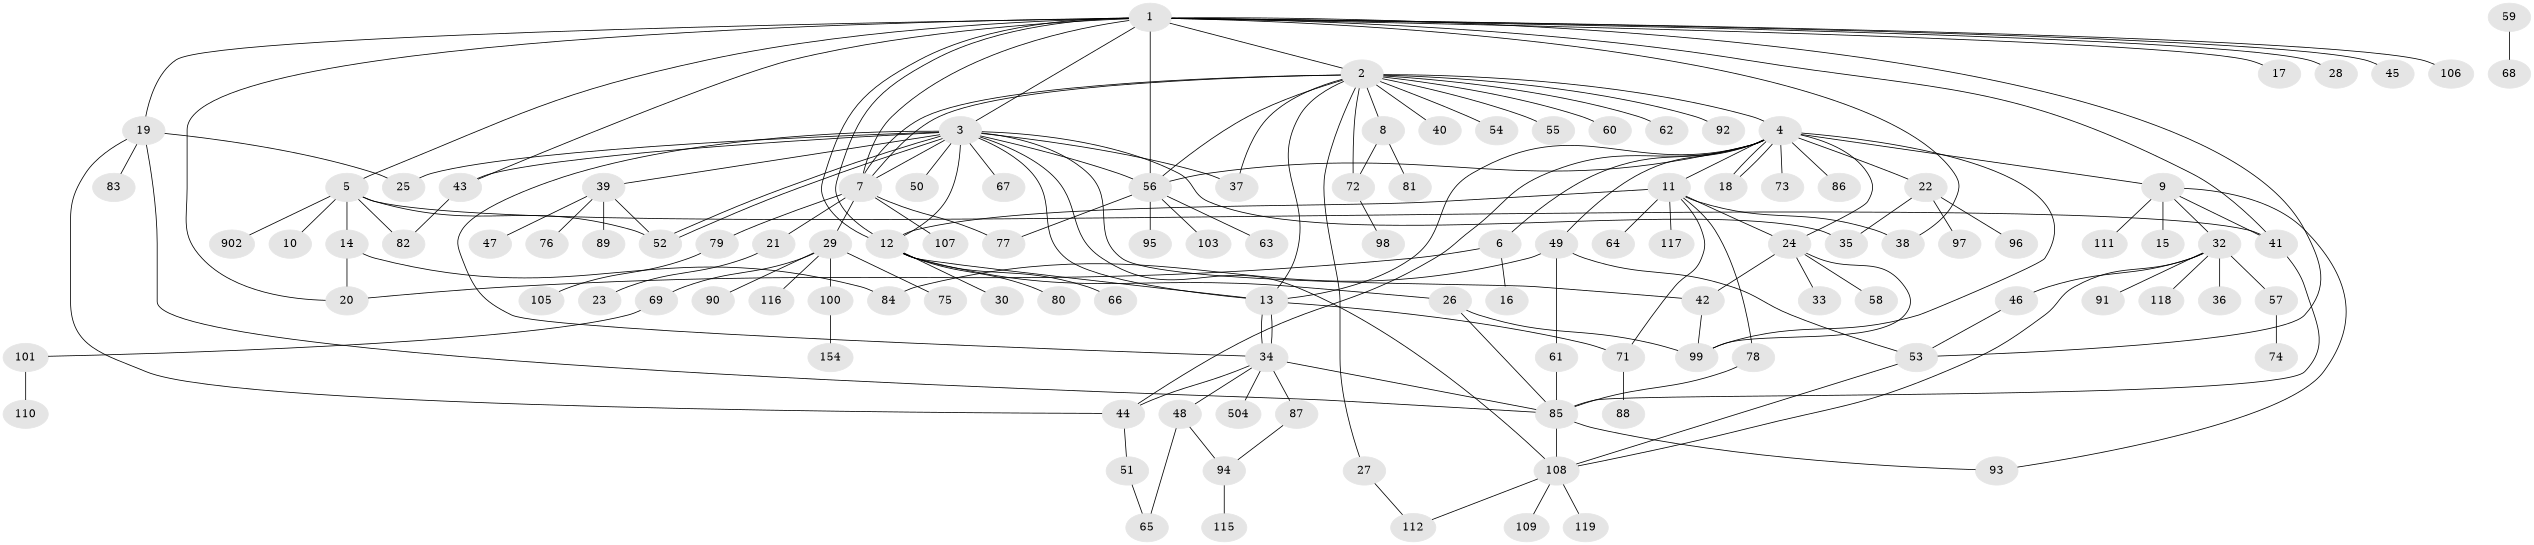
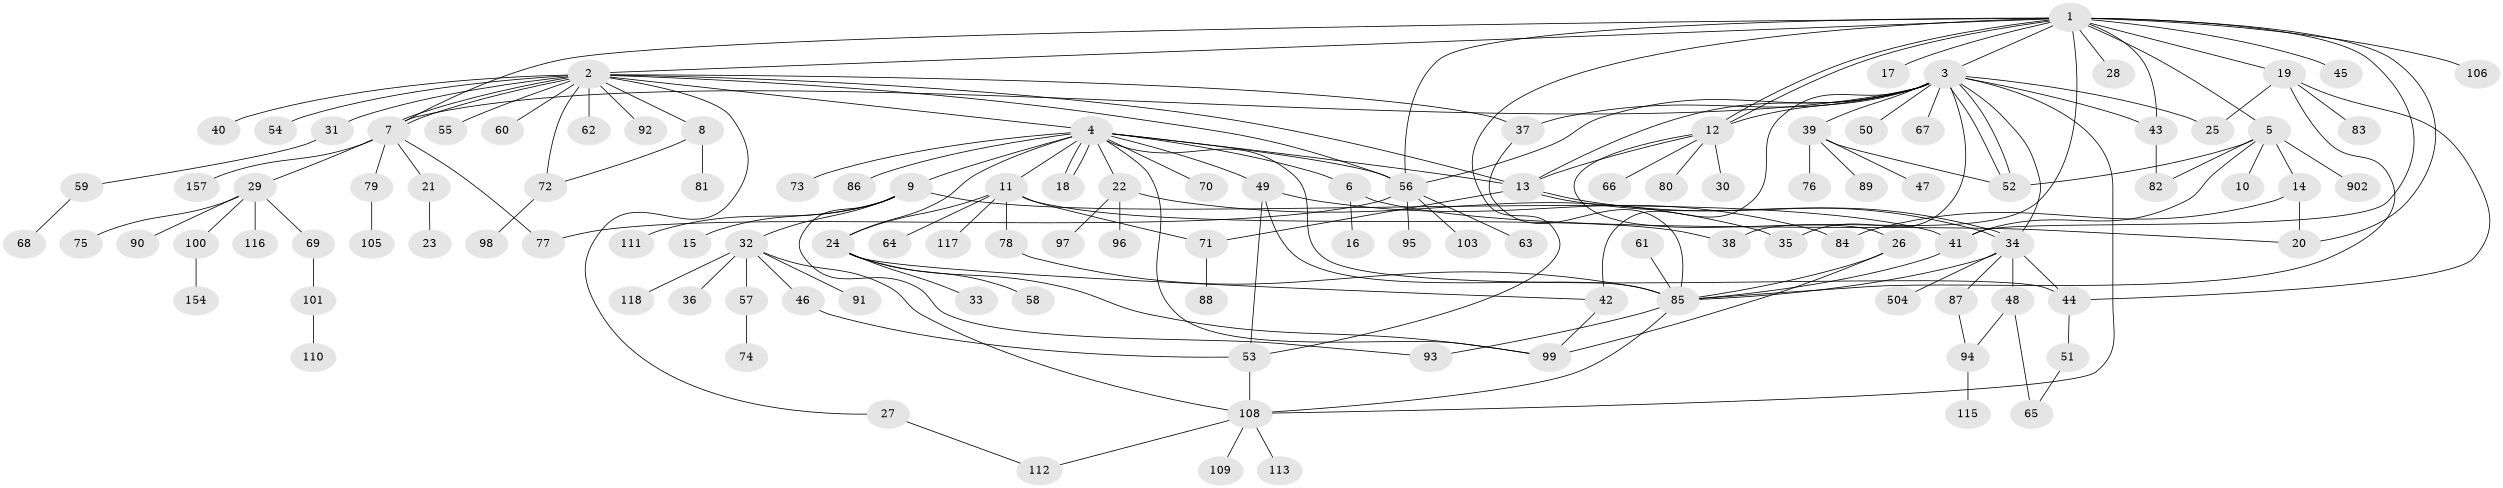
  graph {
    node [color=gray90 style=filled]
    1
    2
    3
    5
    7
    12
    17
    19
    20
    28
    38
    41
    43
    45
    53
    56
    106
    4
    8
    13
    27
+   31
    37
    40
    54
    55
    60
    62
    72
    92
    25
    34
    35
    39
    42
    50
    52
    67
    108
    10
    14
    82
    n43 [label=902]
    21
    29
    77
    79
-   107
+   107 [label=157]
    26
    30
    66
    80
    44
    83
    85
    63
    95
    103
    6
    9
    11
    18
    22
    24
    49
+   70
    73
    86
    99
    81
    71
    112
    59
    98
    48
    87
    n77 [label=504]
    47
    76
    89
    109
-   113 [label=119]
+   113
    16
    15
    32
    93
    111
    64
    78
    117
    96
    97
    33
    58
    51
    84
    61
    23
    69
    75
    90
    100
    116
    105
    36
    46
    57
    91
    118
    88
    101
    n112 [label=154]
    68
    74
    65
    94
    115
    110
    1 -- 2
    1 -- 3
    1 -- 5
    1 -- 7
    1 -- 12
    1 -- 12
    1 -- 17
    1 -- 19
    1 -- 20
    1 -- 28
    1 -- 38
    1 -- 41
    1 -- 43
    1 -- 45
    1 -- 53
    1 -- 56
    1 -- 106
    2 -- 7
    2 -- 7
    2 -- 56
    2 -- 4
    2 -- 8
    2 -- 13
    2 -- 27
+   2 -- 31
    2 -- 37
    2 -- 40
    2 -- 54
    2 -- 55
    2 -- 60
    2 -- 62
    2 -- 72
    2 -- 92
    3 -- 7
    3 -- 12
    3 -- 43
    3 -- 56
    3 -- 13
    3 -- 37
    3 -- 25
    3 -- 34
    3 -- 35
    3 -- 39
    3 -- 42
    3 -- 50
    3 -- 52
    3 -- 52
    3 -- 67
    3 -- 108
    5 -- 41
    5 -- 52
    5 -- 10
    5 -- 14
    5 -- 82
    5 -- n43
    7 -- 21
    7 -- 29
    7 -- 77
    7 -- 79
    7 -- 107
    12 -- 13
    12 -- 26
    12 -- 30
    12 -- 66
    12 -- 80
    19 -- 25
    19 -- 44
    19 -- 83
    19 -- 85
    41 -- 85
    43 -- 82
    53 -- 108
    56 -- 77
    56 -- 63
    56 -- 95
    56 -- 103
    4 -- 56
    4 -- 13
    4 -- 44
    4 -- 6
    4 -- 9
    4 -- 11
    4 -- 18
    4 -- 18
    4 -- 22
    4 -- 24
    4 -- 49
+   4 -- 70
    4 -- 73
    4 -- 86
    4 -- 99
    8 -- 72
    8 -- 81
    13 -- 34
    13 -- 34
    13 -- 71
    27 -- 112
+   31 -- 59
+   37 -- 85
    72 -- 98
    34 -- 44
    34 -- 85
    34 -- 48
    34 -- 87
    34 -- n77
    39 -- 52
    39 -- 47
    39 -- 76
    39 -- 89
    42 -- 99
    108 -- 112
    108 -- 109
    108 -- 113
    14 -- 20
    14 -- 84
    21 -- 23
    29 -- 69
    29 -- 75
    29 -- 90
    29 -- 100
    29 -- 116
    79 -- 105
    26 -- 85
    26 -- 99
    44 -- 51
    85 -- 108
    85 -- 93
    6 -- 20
    6 -- 16
    9 -- 41
    9 -- 15
    9 -- 32
    9 -- 93
    9 -- 111
-   11 -- 12
    11 -- 38
    11 -- 24
    11 -- 71
    11 -- 64
    11 -- 78
    11 -- 117
    22 -- 35
    22 -- 96
    22 -- 97
    24 -- 42
    24 -- 99
    24 -- 33
    24 -- 58
    49 -- 53
    49 -- 84
-   49 -- 61
+   49 -- 85
    71 -- 88
    59 -- 68
    48 -- 65
    48 -- 94
    87 -- 94
    32 -- 108
    32 -- 36
    32 -- 46
    32 -- 57
    32 -- 91
    32 -- 118
    78 -- 85
    51 -- 65
    61 -- 85
    69 -- 101
    100 -- n112
    46 -- 53
    57 -- 74
    101 -- 110
    94 -- 115
  }
